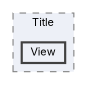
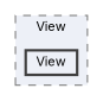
  digraph {
    compound=true
    fontname=Inter
    n1 [color=grey25 fillcolor="#edf0f7" fontname=Inter fontsize=10 height=0.2 label=View shape=box style="filled,bold" width=0.4]
    subgraph cluster_1 {
      bgcolor="#edf0f7"
      fontsize=10
-     label=Title
+     label=View
      pencolor=grey50
      style="filled,dashed"
      n1
    }
  }
